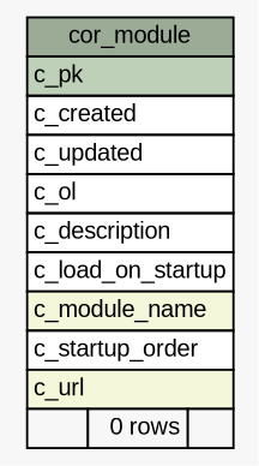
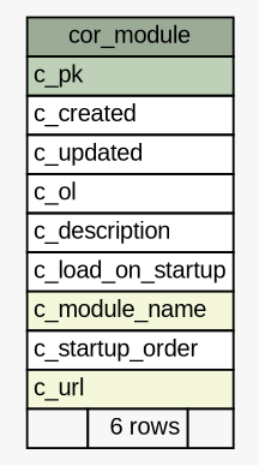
  digraph {
    bgcolor="#f7f7f7"
    fontname="Liberation Sans"
    fontsize=11
    nodesep=0.18
    rankdir=RL
    ranksep=0.46
-   n1 [fontname="Liberation Sans" fontsize=11 label=<     <TABLE BORDER="0" CELLBORDER="1" CELLSPACING="0" BGCOLOR="#ffffff">       <TR><TD COLSPAN="3" BGCOLOR="#9bab96" ALIGN="CENTER">cor_module</TD></TR>       <TR><TD PORT="c_pk" COLSPAN="3" BGCOLOR="#bed1b8" ALIGN="LEFT">c_pk</TD></TR>       <TR><TD PORT="c_created" COLSPAN="3" ALIGN="LEFT">c_created</TD></TR>       <TR><TD PORT="c_updated" COLSPAN="3" ALIGN="LEFT">c_updated</TD></TR>       <TR><TD PORT="c_ol" COLSPAN="3" ALIGN="LEFT">c_ol</TD></TR>       <TR><TD PORT="c_description" COLSPAN="3" ALIGN="LEFT">c_description</TD></TR>       <TR><TD PORT="c_load_on_startup" COLSPAN="3" ALIGN="LEFT">c_load_on_startup</TD></TR>       <TR><TD PORT="c_module_name" COLSPAN="3" BGCOLOR="#f4f7da" ALIGN="LEFT">c_module_name</TD></TR>       <TR><TD PORT="c_startup_order" COLSPAN="3" ALIGN="LEFT">c_startup_order</TD></TR>       <TR><TD PORT="c_url" COLSPAN="3" BGCOLOR="#f4f7da" ALIGN="LEFT">c_url</TD></TR>       <TR><TD ALIGN="LEFT" BGCOLOR="#f7f7f7">  </TD><TD ALIGN="RIGHT" BGCOLOR="#f7f7f7">0 rows</TD><TD ALIGN="RIGHT" BGCOLOR="#f7f7f7">  </TD></TR>     </TABLE>> shape=plaintext]
+   n1 [fontname="Liberation Sans" fontsize=11 label=<     <TABLE BORDER="0" CELLBORDER="1" CELLSPACING="0" BGCOLOR="#ffffff">       <TR><TD COLSPAN="3" BGCOLOR="#9bab96" ALIGN="CENTER">cor_module</TD></TR>       <TR><TD PORT="c_pk" COLSPAN="3" BGCOLOR="#bed1b8" ALIGN="LEFT">c_pk</TD></TR>       <TR><TD PORT="c_created" COLSPAN="3" ALIGN="LEFT">c_created</TD></TR>       <TR><TD PORT="c_updated" COLSPAN="3" ALIGN="LEFT">c_updated</TD></TR>       <TR><TD PORT="c_ol" COLSPAN="3" ALIGN="LEFT">c_ol</TD></TR>       <TR><TD PORT="c_description" COLSPAN="3" ALIGN="LEFT">c_description</TD></TR>       <TR><TD PORT="c_load_on_startup" COLSPAN="3" ALIGN="LEFT">c_load_on_startup</TD></TR>       <TR><TD PORT="c_module_name" COLSPAN="3" BGCOLOR="#f4f7da" ALIGN="LEFT">c_module_name</TD></TR>       <TR><TD PORT="c_startup_order" COLSPAN="3" ALIGN="LEFT">c_startup_order</TD></TR>       <TR><TD PORT="c_url" COLSPAN="3" BGCOLOR="#f4f7da" ALIGN="LEFT">c_url</TD></TR>       <TR><TD ALIGN="LEFT" BGCOLOR="#f7f7f7">  </TD><TD ALIGN="RIGHT" BGCOLOR="#f7f7f7">6 rows</TD><TD ALIGN="RIGHT" BGCOLOR="#f7f7f7">  </TD></TR>     </TABLE>> shape=plaintext]
  }
